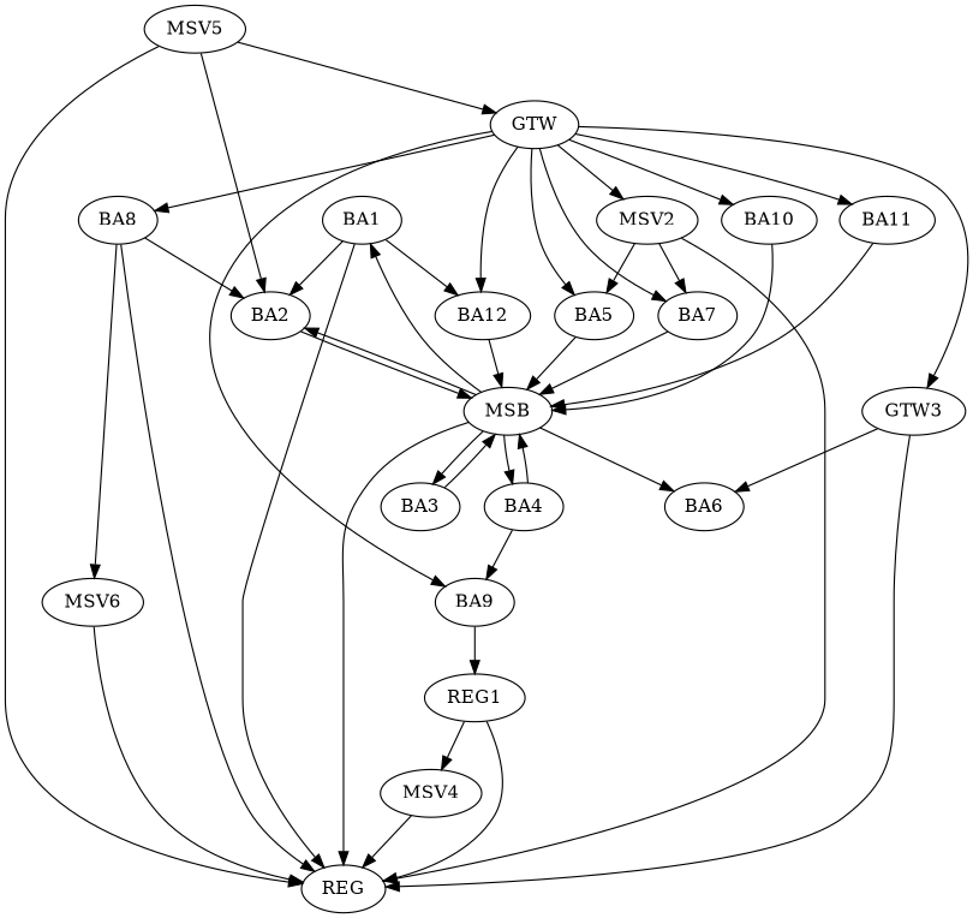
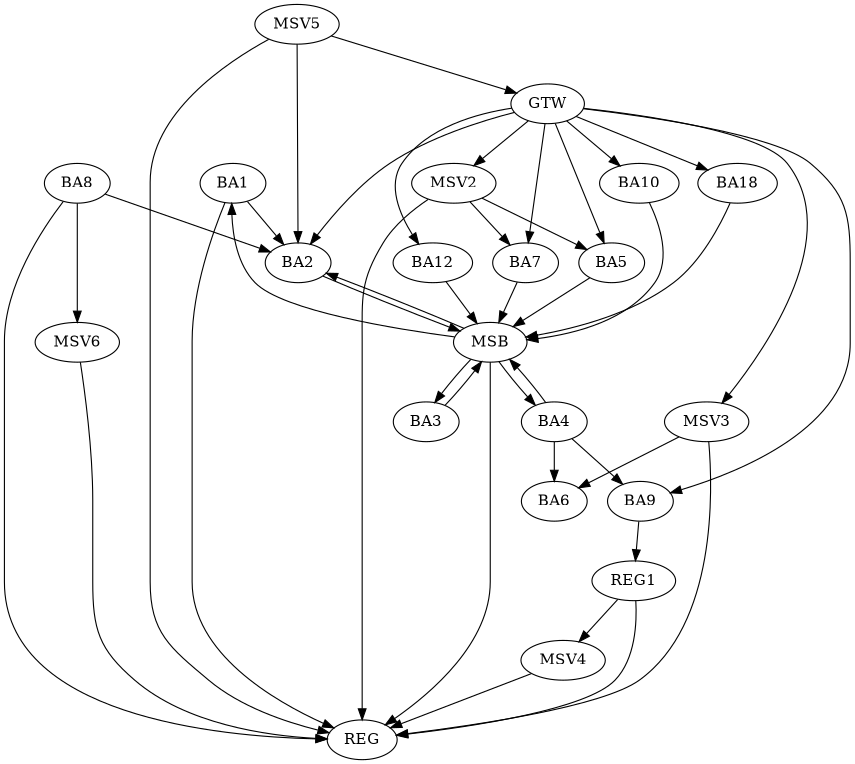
  strict digraph {
    n1 [label=BA1]
    n2 [label=BA2]
    n3 [label=BA12]
    n4 [label=REG]
    n5 [label=MSB]
    n6 [label=BA3]
    n7 [label=BA5]
    n8 [label=BA4]
    n9 [label=BA6]
    n10 [label=BA9]
    n11 [label=BA7]
    n12 [label=BA8]
    n13 [label=MSV6]
    n14 [label=REG1]
    n15 [label=MSV4]
    n16 [label=BA10]
-   n17 [label=BA11]
+   n17 [label=BA18]
    n18 [label=GTW]
    n19 [label=MSV2]
-   n20 [label=GTW3]
+   n20 [label=MSV3]
    n21 [label=MSV5]
    n1 -> n2
-   n1 -> n3
    n1 -> n4
    n2 -> n5
    n3 -> n5
    n5 -> n1
    n5 -> n2
    n5 -> n4
    n5 -> n6
    n5 -> n8
-   n5 -> n9
+   n8 -> n9
    n6 -> n5
    n7 -> n5
    n8 -> n5
    n8 -> n10
    n10 -> n14
    n11 -> n5
    n12 -> n2
    n12 -> n4
    n12 -> n13
    n13 -> n4
    n14 -> n4
    n14 -> n15
    n15 -> n4
    n16 -> n5
    n17 -> n5
    n18 -> n3
    n18 -> n7
    n18 -> n10
    n18 -> n11
-   n18 -> n12
+   n18 -> n2
    n18 -> n16
    n18 -> n17
    n18 -> n19
    n18 -> n20
    n19 -> n4
    n19 -> n7
    n19 -> n11
    n20 -> n4
    n20 -> n9
    n21 -> n2
    n21 -> n4
    n21 -> n18
  }
